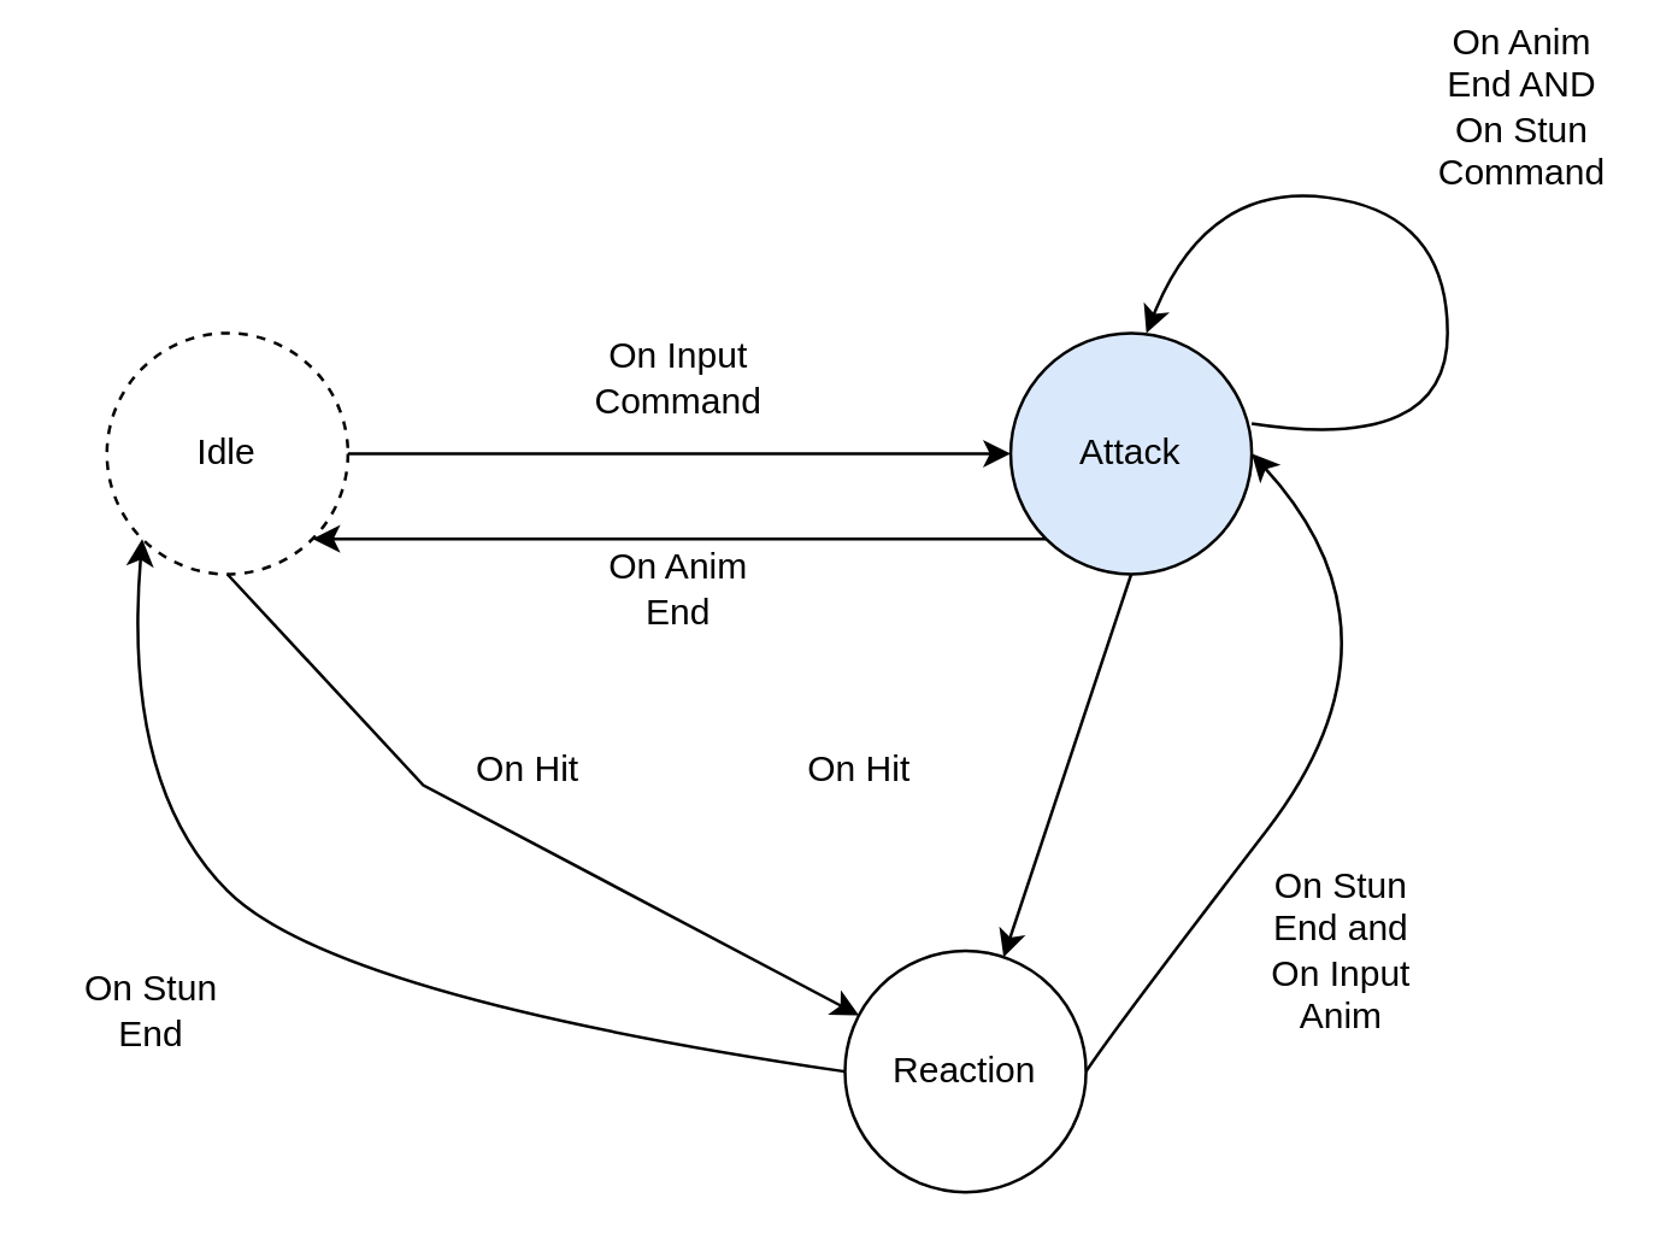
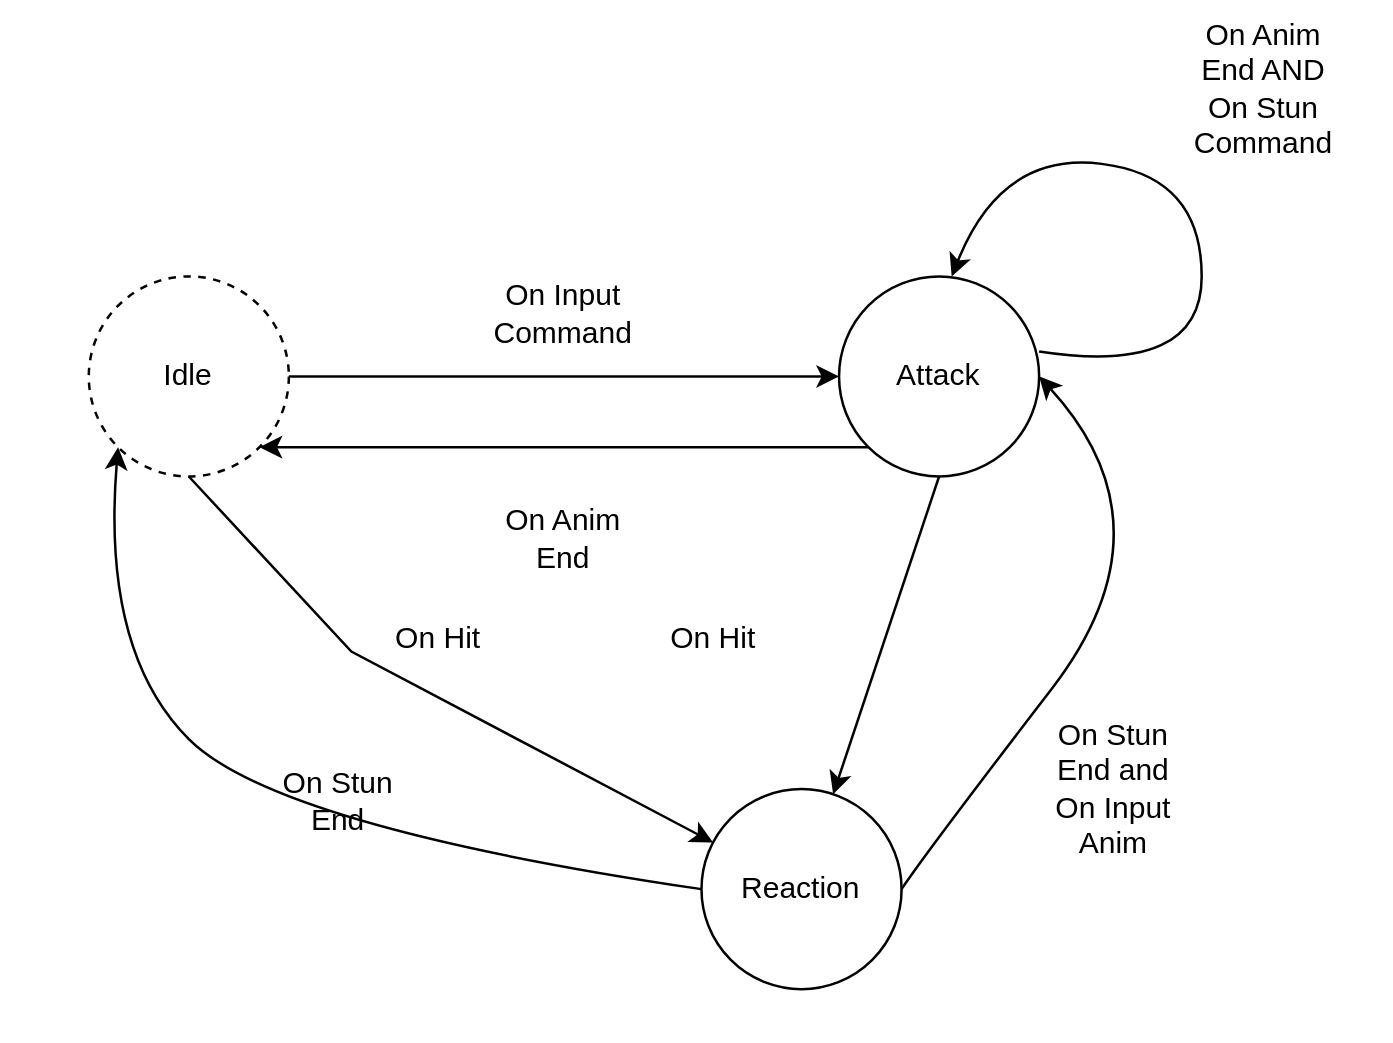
  <mxCell id="0" />
  <mxCell id="1" parent="0" />
  <mxCell id="2" value="Idle" style="ellipse;whiteSpace=wrap;html=1;aspect=fixed;dashed=1;" vertex="1" parent="1"><mxGeometry x="35" y="110" width="80" height="80" as="geometry" /></mxCell>
- <mxCell id="3" value="Attack" style="ellipse;whiteSpace=wrap;html=1;aspect=fixed;fillColor=#dae8fc;" vertex="1" parent="1"><mxGeometry x="335" y="110" width="80" height="80" as="geometry" /></mxCell>
+ <mxCell id="3" value="Attack" style="ellipse;whiteSpace=wrap;html=1;aspect=fixed;" vertex="1" parent="1"><mxGeometry x="335" y="110" width="80" height="80" as="geometry" /></mxCell>
  <mxCell id="4" value="" style="endArrow=classic;html=1;rounded=0;exitX=1;exitY=0.5;exitDx=0;exitDy=0;entryX=0;entryY=0.5;entryDx=0;entryDy=0;" edge="1" parent="1" source="2" target="3"><mxGeometry width="50" height="50" relative="1" as="geometry"><mxPoint x="255" y="400" as="sourcePoint" /><mxPoint x="305" y="350" as="targetPoint" /></mxGeometry></mxCell>
  <mxCell id="5" value="On Input Command" style="text;html=1;strokeColor=none;fillColor=none;align=center;verticalAlign=middle;whiteSpace=wrap;rounded=0;" vertex="1" parent="1"><mxGeometry x="195" y="110" width="60" height="30" as="geometry" /></mxCell>
  <mxCell id="6" value="Reaction" style="ellipse;whiteSpace=wrap;html=1;aspect=fixed;" vertex="1" parent="1"><mxGeometry x="280" y="315" width="80" height="80" as="geometry" /></mxCell>
  <mxCell id="7" value="" style="endArrow=classic;html=1;rounded=0;exitX=0.5;exitY=1;exitDx=0;exitDy=0;" edge="1" parent="1" source="2" target="6"><mxGeometry width="50" height="50" relative="1" as="geometry"><mxPoint x="225" y="200" as="sourcePoint" /><mxPoint x="275" y="150" as="targetPoint" /><Array as="points"><mxPoint x="140" y="260" /></Array></mxGeometry></mxCell>
  <mxCell id="8" value="On Hit" style="text;html=1;strokeColor=none;fillColor=none;align=center;verticalAlign=middle;whiteSpace=wrap;rounded=0;" vertex="1" parent="1"><mxGeometry x="145" y="240" width="60" height="30" as="geometry" /></mxCell>
  <mxCell id="9" value="" style="endArrow=classic;html=1;rounded=0;exitX=0.5;exitY=1;exitDx=0;exitDy=0;" edge="1" parent="1" source="3" target="6"><mxGeometry width="50" height="50" relative="1" as="geometry"><mxPoint x="245" y="270" as="sourcePoint" /><mxPoint x="295" y="220" as="targetPoint" /></mxGeometry></mxCell>
  <mxCell id="10" value="On Hit" style="text;html=1;strokeColor=none;fillColor=none;align=center;verticalAlign=middle;whiteSpace=wrap;rounded=0;" vertex="1" parent="1"><mxGeometry x="255" y="240" width="60" height="30" as="geometry" /></mxCell>
  <mxCell id="11" value="" style="endArrow=classic;html=1;rounded=0;fontSize=15;exitX=0;exitY=1;exitDx=0;exitDy=0;entryX=1;entryY=1;entryDx=0;entryDy=0;" edge="1" parent="1" source="3" target="2"><mxGeometry width="50" height="50" relative="1" as="geometry"><mxPoint x="190" y="280" as="sourcePoint" /><mxPoint x="240" y="230" as="targetPoint" /></mxGeometry></mxCell>
- <mxCell id="12" value="On Anim End" style="text;html=1;strokeColor=none;fillColor=none;align=center;verticalAlign=middle;whiteSpace=wrap;rounded=0;" vertex="1" parent="1"><mxGeometry x="195" y="180" width="60" height="30" as="geometry" /></mxCell>
- <mxCell id="13" value="On Stun End&lt;br&gt;" style="text;html=1;strokeColor=none;fillColor=none;align=center;verticalAlign=middle;whiteSpace=wrap;rounded=0;" vertex="1" parent="1"><mxGeometry x="20" y="320" width="60" height="30" as="geometry" /></mxCell>
+ <mxCell id="12" value="On Anim End" style="text;html=1;strokeColor=none;fillColor=none;align=center;verticalAlign=middle;whiteSpace=wrap;rounded=0;" vertex="1" parent="1"><mxGeometry x="195" y="200" width="60" height="30" as="geometry" /></mxCell>
+ <mxCell id="13" value="On Stun End&lt;br&gt;" style="text;html=1;strokeColor=none;fillColor=none;align=center;verticalAlign=middle;whiteSpace=wrap;rounded=0;" vertex="1" parent="1"><mxGeometry x="105" y="305" width="60" height="30" as="geometry" /></mxCell>
  <mxCell id="14" value="" style="curved=1;endArrow=classic;html=1;rounded=0;fontSize=15;entryX=0;entryY=1;entryDx=0;entryDy=0;exitX=0;exitY=0.5;exitDx=0;exitDy=0;" edge="1" parent="1" source="6" target="2"><mxGeometry width="50" height="50" relative="1" as="geometry"><mxPoint x="190" y="280" as="sourcePoint" /><mxPoint x="240" y="230" as="targetPoint" /><Array as="points"><mxPoint x="110" y="330" /><mxPoint x="40" y="260" /></Array></mxGeometry></mxCell>
  <mxCell id="15" value="" style="curved=1;endArrow=classic;html=1;rounded=0;fontSize=15;entryX=1;entryY=0.5;entryDx=0;entryDy=0;exitX=1;exitY=0.5;exitDx=0;exitDy=0;" edge="1" parent="1" source="6" target="3"><mxGeometry width="50" height="50" relative="1" as="geometry"><mxPoint x="525" y="401.72" as="sourcePoint" /><mxPoint x="386.716" y="230.004" as="targetPoint" /><Array as="points"><mxPoint x="370" y="340" /><mxPoint x="470" y="210" /></Array></mxGeometry></mxCell>
  <mxCell id="16" value="On Stun End and On Input Anim&lt;br&gt;" style="text;html=1;strokeColor=none;fillColor=none;align=center;verticalAlign=middle;whiteSpace=wrap;rounded=0;" vertex="1" parent="1"><mxGeometry x="415" y="300" width="60" height="30" as="geometry" /></mxCell>
  <mxCell id="17" value="" style="curved=1;endArrow=classic;html=1;rounded=0;fontSize=15;entryX=0.563;entryY=0;entryDx=0;entryDy=0;exitX=1;exitY=0.5;exitDx=0;exitDy=0;entryPerimeter=0;" edge="1" parent="1" target="3"><mxGeometry width="50" height="50" relative="1" as="geometry"><mxPoint x="415" y="140" as="sourcePoint" /><mxPoint x="565" y="-60" as="targetPoint" /><Array as="points"><mxPoint x="480" y="150" /><mxPoint x="480" y="70" /><mxPoint x="400" y="60" /></Array></mxGeometry></mxCell>
  <mxCell id="18" value="On Anim End AND On Stun Command" style="text;html=1;strokeColor=none;fillColor=none;align=center;verticalAlign=middle;whiteSpace=wrap;rounded=0;" vertex="1" parent="1"><mxGeometry x="475" y="20" width="60" height="30" as="geometry" /></mxCell>
